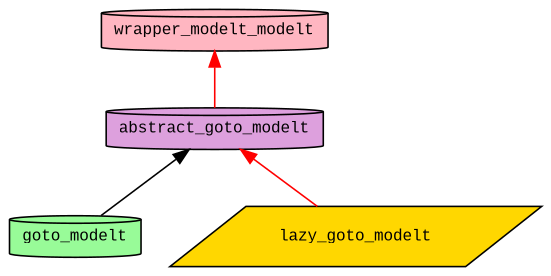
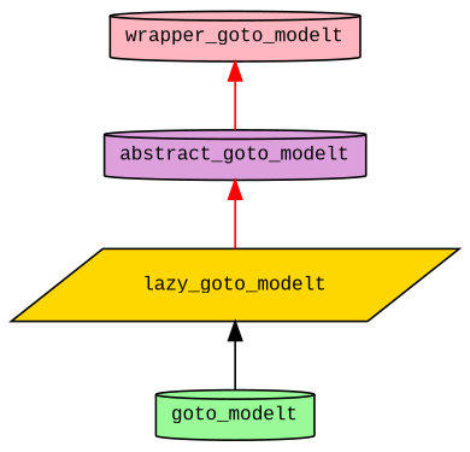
  digraph {
    fontname="Liberation Mono"
    node [color=black fontname="Liberation Mono" fontsize=10 shape=cylinder style=filled]
    edge [color=red dir=back fontname="Liberation Mono" fontsize=10 labelfontname=Helvetica labelfontsize=10 style=solid]
    n1 [fillcolor=plum fontcolor=black height=0.2 label=abstract_goto_modelt width=0.4]
    n2 [fillcolor=palegreen height=0.2 label=goto_modelt width=0.4]
    n3 [fillcolor=gold height=0.2 label=lazy_goto_modelt shape=parallelogram width=0.4]
-   n4 [fillcolor=lightpink height=0.2 label=wrapper_modelt_modelt width=0.4]
-   n1 -> n2 [color=black]
+   n4 [fillcolor=lightpink height=0.2 label=wrapper_goto_modelt width=0.4]
+   n3 -> n2 [color=black]
    n1 -> n3
    n4 -> n1
  }
